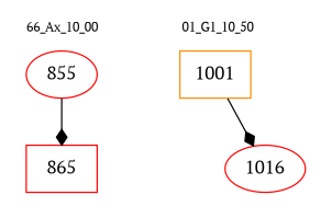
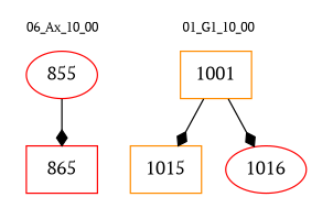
  digraph {
    fontname="PT Serif"
    node [color=red fontname="PT Serif" shape=box]
    edge [arrowhead=diamond color=black fontname="PT Serif"]
    n1 [label=855 shape=ellipse]
    n2 [label=865]
    n3 [color=darkorange label=1001]
+   n4 [color=darkorange label=1015]
    n5 [label=1016 shape=ellipse]
    subgraph cluster_1 {
      color=white
      fontsize=10
-     label="66_Ax_10_00"
+     label="06_Ax_10_00"
      n1
      n2
    }
    subgraph cluster_2 {
      color=white
      fontsize=10
-     label="01_G1_10_50"
+     label="01_G1_10_00"
      n3
+     n4
      n5
    }
    n1 -> n2
+   n3 -> n4
    n3 -> n5
  }
